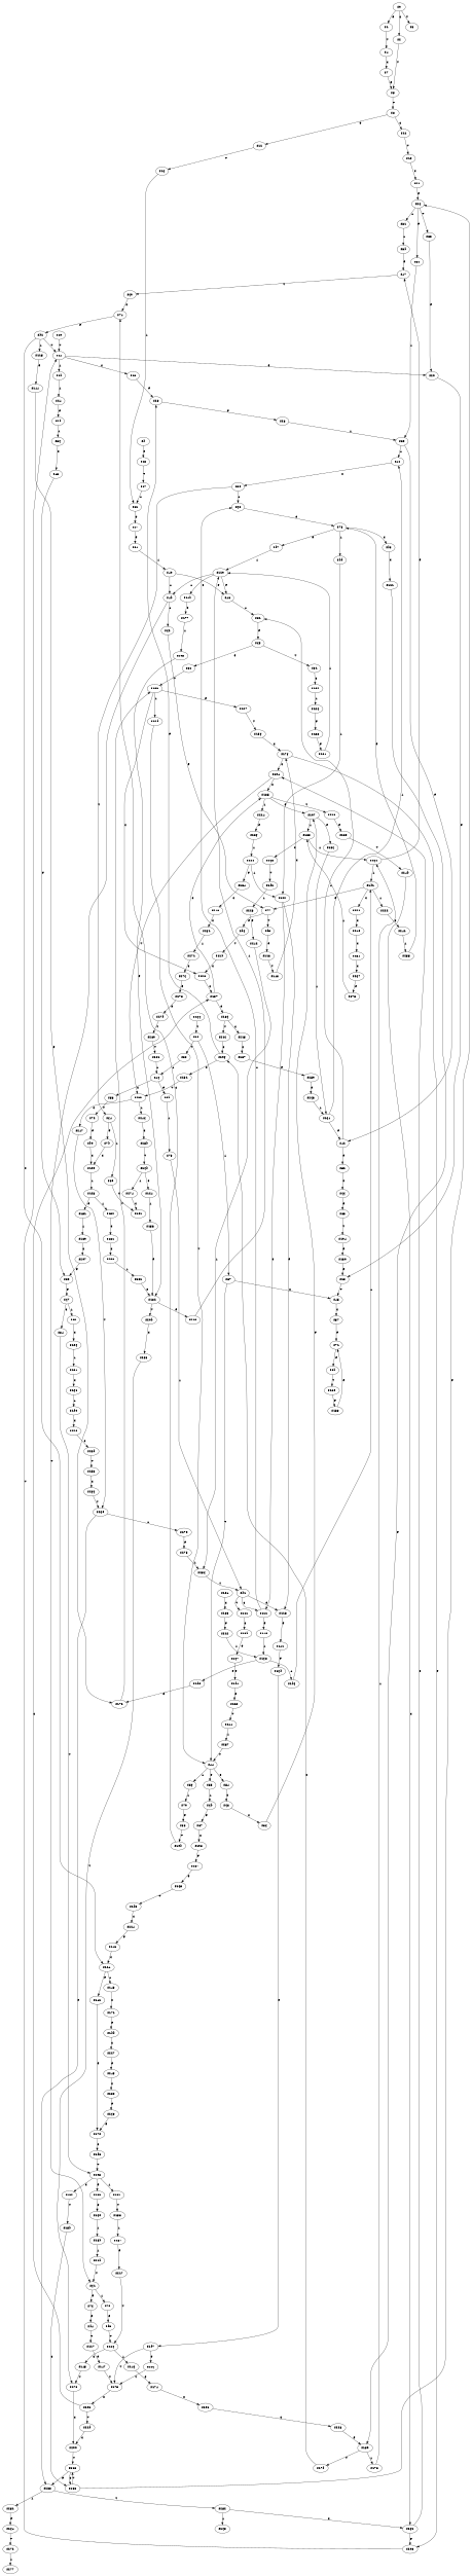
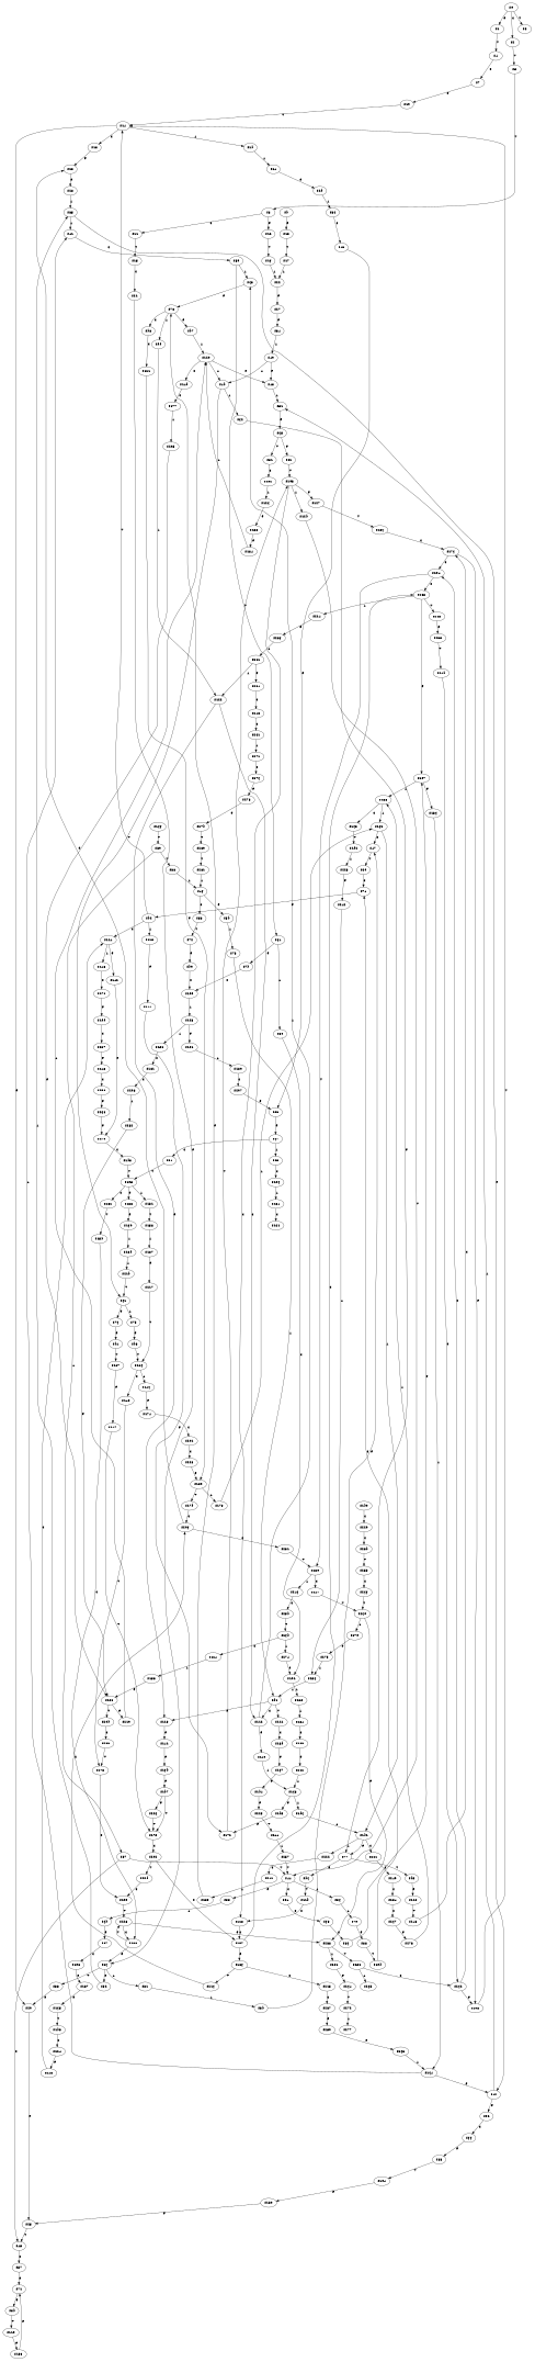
  strict digraph {
    fontname="DejaVu Sans Mono"
    node [fontname="DejaVu Sans Mono"]
    edge [fontname="DejaVu Sans Mono"]
    S0
    S1
    S2
    S3
    S4
    S5
    S7
    S8
    S10
    S11
    S12
    S9
    S13
    S14
    S15
    S16
    S17
    S18
    S19
    S20
    S21
    S22
    S23
    S24
    S25
    S26
    S27
    S28
    S29
    S45
    S31
    S32
    S33
    S34
    S35
    S36
    S30
    S37
    S38
    S39
    S40
    S41
    S42
    S43
    S44
    S46
    S47
    S48
    S49
    S50
    S51
    S52
    S53
    S54
    S55
    S56
    S57
    S58
    S59
    S60
    S61
    S62
    S63
    S64
    S65
    S66
    S67
    S68
    S69
    S70
    S71
    S72
    S73
    S74
    S75
    S76
    S77
    S78
    S79
    S80
    S81
    S82
    S83
    S84
    S85
    S86
    S87
    S88
    S89
    S90
    S91
    S92
    S93
    S94
    S95
    S96
    S97
    S98
    S99
    S100
    S101
    S102
    S103
    S104
    S105
    S106
    S107
    S108
    S109
    S110
    S111
    S112
    S113
    S114
    S115
    S116
    S117
    S118
    S119
    S120
    S121
    S122
    S123
+   S125
    S126
    S127
    S128
    S129
    S130
    S131
    S132
    S133
    S134
    S135
    S136
    S137
    S138
    S139
    S140
    S141
    S142
    S143
    S144
    S145
    S146
    S147
    S148
    S149
    S150
    S151
    S152
    S124
    S153
    S154
    S155
    S156
    S157
    S158
    S159
    S160
    S161
    S162
    S163
    S164
    S165
    S167
    S168
    S169
    S170
    S171
    S172
    S173
    S174
    S175
    S176
    S177
    S178
    S179
    S180
    S181
    S182
    S183
    S184
    S185
    S186
    S187
    S188
    S189
    S190
    S191
    S192
    S193
    S166
    S194
    S195
    S196
    S197
    S198
    S199
    S200
    S201
    S202
    S203
    S204
    S205
    S206
    S207
    S208
    S209
    S210
    S212
    S213
    S214
    S215
    S216
    S217
    S218
    S219
    S220
    S221
    S222
    S223
    S224
    S225
    S226
    S227
    S228
    S229
    S230
    S231
    S232
    S233
    S211
    S234
    S235
    S236
    S237
    S238
    S239
    S240
    S241
    S242
    S243
    S244
    S245
    S246
    S247
    S248
    S249
    S250
    S251
    S252
    S253
    S254
    S255
    S256
    S257
    S258
    S259
    S260
    S261
    S262
    S263
    S264
    S265
    S266
    S267
    S268
    S269
    S270
    S271
    S272
    S273
    S274
    S275
    S276
    S277
    S278
    S279
    S280
    S281
    S0 -> S1 [label=G]
    S0 -> S2 [label=C]
    S0 -> S3 [label=T]
    S1 -> S4 [label=T]
    S2 -> S5 [label=T]
    S4 -> S7 [label=C]
    S5 -> S8 [label=T]
-   S7 -> S5 [label=G]
+   S7 -> S10 [label=G]
    S8 -> S11 [label=C]
    S8 -> S12 [label=G]
    S10 -> S14 [label=T]
    S11 -> S15 [label=T]
    S12 -> S16 [label=T]
    S9 -> S13 [label=G]
    S13 -> S17 [label=T]
    S14 -> S18 [label=C]
    S14 -> S19 [label=A]
    S14 -> S20 [label=G]
    S15 -> S21 [label=C]
    S16 -> S22 [label=A]
    S17 -> S22 [label=A]
    S18 -> S23 [label=G]
    S19 -> S24 [label=A]
    S20 -> S25 [label=G]
    S21 -> S26 [label=G]
    S22 -> S27 [label=G]
    S23 -> S28 [label=G]
    S24 -> S29 [label=G]
    S25 -> S45 [label=T]
    S26 -> S31 [label=A]
    S26 -> S32 [label=G]
    S26 -> S33 [label=T]
    S27 -> S34 [label=G]
    S28 -> S35 [label=A]
    S29 -> S36 [label=A]
    S45 -> S57 [label=C]
    S31 -> S39 [label=A]
    S32 -> S35 [label=A]
    S33 -> S20 [label=G]
    S34 -> S40 [label=A]
    S35 -> S41 [label=A]
    S35 -> S42 [label=G]
    S36 -> S43 [label=C]
    S30 -> S37 [label=A]
    S30 -> S38 [label=T]
    S37 -> S45 [label=C]
    S37 -> S44 [label=T]
    S38 -> S46 [label=A]
    S39 -> S47 [label=G]
    S40 -> S48 [label=G]
    S40 -> S49 [label=A]
    S41 -> S50 [label=C]
    S42 -> S51 [label=A]
    S42 -> S52 [label=G]
    S43 -> S53 [label=G]
    S44 -> S54 [label=C]
    S44 -> S55 [label=G]
    S44 -> S56 [label=A]
    S46 -> S58 [label=C]
    S46 -> S59 [label=G]
    S47 -> S60 [label=T]
    S48 -> S51 [label=A]
    S49 -> S61 [label=T]
    S49 -> S62 [label=A]
    S50 -> S63 [label=A]
    S50 -> S64 [label=T]
    S51 -> S65 [label=G]
    S52 -> S66 [label=C]
    S53 -> S67 [label=G]
    S54 -> S68 [label=C]
    S55 -> S69 [label=A]
    S56 -> S70 [label=A]
    S57 -> S71 [label=G]
    S58 -> S72 [label=T]
    S59 -> S73 [label=A]
    S60 -> S74 [label=C]
    S61 -> S75 [label=A]
    S61 -> S76 [label=G]
    S62 -> S77 [label=G]
    S63 -> S78 [label=G]
    S64 -> S79 [label=G]
    S64 -> S80 [label=A]
    S65 -> S81 [label=T]
    S65 -> S82 [label=G]
    S66 -> S83 [label=G]
    S67 -> S84 [label=C]
    S67 -> S85 [label=A]
    S68 -> S86 [label=C]
    S69 -> S87 [label=G]
    S70 -> S88 [label=G]
    S71 -> S89 [label=G]
    S72 -> S90 [label=G]
    S73 -> S91 [label=A]
    S74 -> S92 [label=G]
    S75 -> S93 [label=G]
    S76 -> S94 [label=G]
    S77 -> S95 [label=T]
    S77 -> S96 [label=G]
    S78 -> S97 [label=G]
    S78 -> S98 [label=C]
    S78 -> S99 [label=A]
    S79 -> S100 [label=C]
    S80 -> S101 [label=C]
    S81 -> S102 [label=C]
    S82 -> S103 [label=T]
    S83 -> S104 [label=T]
    S84 -> S105 [label=T]
    S85 -> S106 [label=C]
    S86 -> S107 [label=G]
    S87 -> S108 [label=C]
    S88 -> S109 [label=T]
    S89 -> S110 [label=T]
    S90 -> S100 [label=C]
    S91 -> S111 [label=T]
    S91 -> S112 [label=C]
    S91 -> S113 [label=G]
    S92 -> S14 [label=T]
    S92 -> S114 [label=C]
    S92 -> S115 [label=A]
    S93 -> S116 [label=T]
    S94 -> S117 [label=T]
    S95 -> S118 [label=G]
    S96 -> S119 [label=T]
    S97 -> S120 [label=A]
    S98 -> S121 [label=C]
    S99 -> S122 [label=A]
    S100 -> S123 [label=A]
+   S101 -> S125 [label=A]
    S102 -> S126 [label=A]
    S103 -> S127 [label=G]
    S103 -> S128 [label=C]
    S103 -> S129 [label=A]
    S104 -> S130 [label=G]
    S105 -> S131 [label=A]
    S105 -> S132 [label=C]
    S105 -> S133 [label=G]
    S106 -> S134 [label=A]
    S107 -> S135 [label=A]
    S107 -> S136 [label=G]
    S108 -> S137 [label=G]
    S109 -> S74 [label=C]
    S110 -> S138 [label=G]
    S111 -> S139 [label=C]
    S112 -> S63 [label=A]
    S112 -> S140 [label=G]
    S113 -> S141 [label=G]
    S114 -> S142 [label=G]
    S114 -> S143 [label=A]
    S115 -> S144 [label=G]
    S116 -> S145 [label=C]
    S116 -> S146 [label=A]
    S117 -> S147 [label=G]
    S118 -> S148 [label=T]
    S119 -> S128 [label=C]
    S120 -> S48 [label=G]
    S120 -> S49 [label=A]
    S120 -> S149 [label=C]
    S121 -> S150 [label=G]
    S122 -> S112 [label=C]
    S122 -> S113 [label=G]
    S123 -> S151 [label=G]
    S123 -> S152 [label=A]
+   S125 -> S154 [label=A]
    S126 -> S155 [label=G]
    S127 -> S156 [label=T]
    S128 -> S157 [label=C]
    S129 -> S44 [label=T]
    S130 -> S25 [label=G]
    S131 -> S158 [label=T]
    S132 -> S159 [label=T]
    S133 -> S160 [label=G]
    S134 -> S161 [label=C]
    S135 -> S162 [label=A]
    S135 -> S163 [label=C]
    S136 -> S164 [label=A]
    S137 -> S165 [label=G]
    S138 -> S71 [label=G]
    S139 -> S167 [label=G]
    S140 -> S168 [label=A]
    S141 -> S169 [label=G]
    S142 -> S170 [label=G]
    S143 -> S171 [label=C]
    S144 -> S172 [label=G]
    S145 -> S173 [label=T]
    S146 -> S174 [label=G]
    S147 -> S175 [label=T]
    S148 -> S176 [label=C]
    S149 -> S177 [label=C]
    S150 -> S178 [label=A]
    S150 -> S179 [label=T]
    S151 -> S180 [label=A]
    S152 -> S181 [label=C]
    S124 -> S153 [label=A]
    S153 -> S182 [label=G]
    S154 -> S183 [label=C]
    S155 -> S184 [label=G]
    S156 -> S176 [label=C]
    S157 -> S185 [label=C]
    S157 -> S186 [label=G]
    S158 -> S187 [label=A]
    S159 -> S188 [label=C]
    S160 -> S189 [label=A]
-   S161 -> S190 [label=A]
    S162 -> S47 [label=G]
    S162 -> S191 [label=A]
    S163 -> S192 [label=T]
    S164 -> S41 [label=A]
    S164 -> S42 [label=G]
    S165 -> S193 [label=T]
    S167 -> S194 [label=G]
    S168 -> S195 [label=G]
    S168 -> S196 [label=A]
    S169 -> S197 [label=G]
    S170 -> S198 [label=C]
    S171 -> S199 [label=G]
    S172 -> S103 [label=T]
    S173 -> S200 [label=C]
    S174 -> S201 [label=C]
    S175 -> S202 [label=C]
    S176 -> S203 [label=G]
    S176 -> S204 [label=C]
    S177 -> S205 [label=A]
    S178 -> S162 [label=A]
    S179 -> S206 [label=C]
    S180 -> S207 [label=C]
    S181 -> S208 [label=C]
    S182 -> S209 [label=T]
    S182 -> S210 [label=G]
    S183 -> S212 [label=G]
    S184 -> S120 [label=A]
    S185 -> S107 [label=G]
    S185 -> S213 [label=T]
    S185 -> S214 [label=A]
    S186 -> S215 [label=C]
    S186 -> S216 [label=T]
    S187 -> S217 [label=G]
    S188 -> S26 [label=G]
    S188 -> S218 [label=T]
    S189 -> S219 [label=A]
    S190 -> S220 [label=C]
    S191 -> S77 [label=G]
    S191 -> S221 [label=C]
    S191 -> S222 [label=A]
    S192 -> S223 [label=A]
    S193 -> S224 [label=C]
    S166 -> S30 [label=T]
    S194 -> S225 [label=G]
    S195 -> S172 [label=G]
    S196 -> S191 [label=A]
    S197 -> S175 [label=T]
    S197 -> S226 [label=G]
    S198 -> S105 [label=T]
    S199 -> S227 [label=C]
    S200 -> S218 [label=T]
    S201 -> S228 [label=C]
    S202 -> S157 [label=C]
    S202 -> S229 [label=T]
    S203 -> S14 [label=T]
    S204 -> S185 [label=C]
    S204 -> S230 [label=T]
    S205 -> S182 [label=G]
    S206 -> S23 [label=G]
    S206 -> S231 [label=C]
    S207 -> S53 [label=G]
    S208 -> S232 [label=A]
    S209 -> S233 [label=C]
    S210 -> S120 [label=A]
    S212 -> S168 [label=A]
    S213 -> S235 [label=G]
    S214 -> S236 [label=G]
    S215 -> S237 [label=C]
    S216 -> S206 [label=C]
    S217 -> S116 [label=T]
    S218 -> S188 [label=C]
    S218 -> S238 [label=G]
    S219 -> S61 [label=T]
    S220 -> S239 [label=C]
    S221 -> S240 [label=C]
    S222 -> S241 [label=C]
    S223 -> S242 [label=G]
    S224 -> S243 [label=G]
    S225 -> S244 [label=T]
    S226 -> S175 [label=T]
    S227 -> S245 [label=G]
    S228 -> S150 [label=G]
    S229 -> S200 [label=C]
    S230 -> S246 [label=A]
    S230 -> S247 [label=C]
    S231 -> S230 [label=T]
    S232 -> S182 [label=G]
    S233 -> S173 [label=T]
    S211 -> S122 [label=A]
    S211 -> S234 [label=G]
    S234 -> S248 [label=C]
    S235 -> S249 [label=T]
    S236 -> S211 [label=A]
    S237 -> S250 [label=G]
    S238 -> S251 [label=A]
    S238 -> S252 [label=T]
    S239 -> S253 [label=T]
    S240 -> S254 [label=C]
    S241 -> S255 [label=A]
    S242 -> S256 [label=A]
    S243 -> S114 [label=C]
    S244 -> S257 [label=A]
    S245 -> S258 [label=C]
    S246 -> S259 [label=C]
    S247 -> S260 [label=T]
    S248 -> S261 [label=C]
    S249 -> S262 [label=C]
    S250 -> S263 [label=G]
    S251 -> S264 [label=G]
    S252 -> S262 [label=C]
    S252 -> S265 [label=A]
    S253 -> S266 [label=C]
    S254 -> S267 [label=C]
    S255 -> S78 [label=G]
    S256 -> S91 [label=A]
    S257 -> S44 [label=T]
    S258 -> S268 [label=G]
    S259 -> S269 [label=T]
    S260 -> S238 [label=G]
    S260 -> S270 [label=A]
    S261 -> S271 [label=A]
    S262 -> S203 [label=G]
    S262 -> S204 [label=C]
    S263 -> S164 [label=A]
    S264 -> S272 [label=T]
    S266 -> S260 [label=T]
    S267 -> S273 [label=G]
    S268 -> S170 [label=G]
    S269 -> S124 [label=C]
    S269 -> S274 [label=A]
    S270 -> S275 [label=G]
    S271 -> S276 [label=C]
    S272 -> S277 [label=A]
    S273 -> S135 [label=A]
    S274 -> S101 [label=C]
    S275 -> S256 [label=A]
    S276 -> S278 [label=G]
    S278 -> S279 [label=G]
    S279 -> S280 [label=T]
    S280 -> S281 [label=T]
    S281 -> S46 [label=A]
  }
